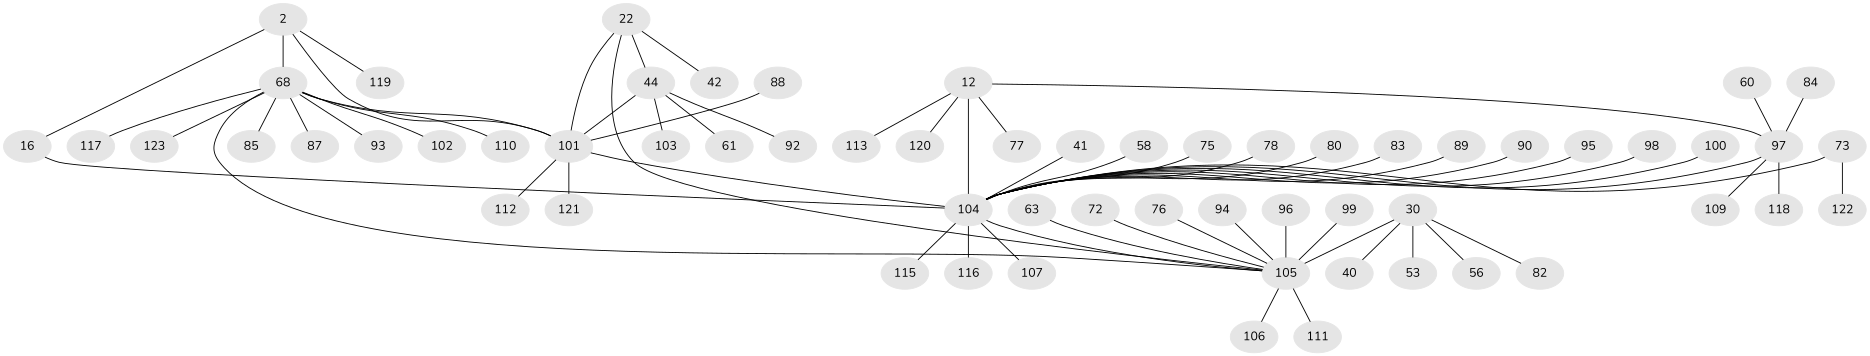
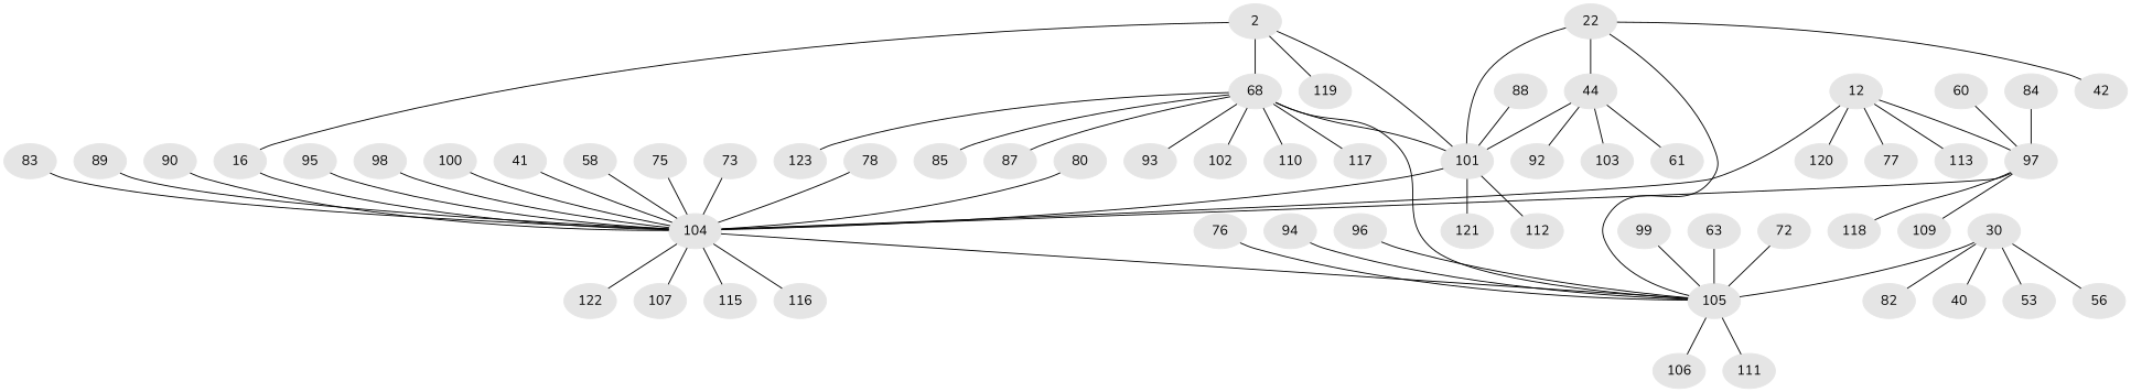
  graph {
    fontname=Nunito
    node [color=gray90 fontname=Nunito style=filled]
    edge [fontname=Nunito]
    2 [super="+1"]
    16 [super="+15"]
    68 [super="+67"]
    101 [super="+36+21+48+51+70+71+81"]
    119 [super="+114"]
    104 [super="+57+39+69+91"]
    105 [super="+28+29+32+50+54+55"]
    85 [super="+79"]
    87
    93
    102
    110
    117
    123
    112
    121
    12 [super="+11"]
    77
    97 [super="+8+45"]
    113
    120
    109 [super="+38"]
    118
    107
    115
    116
    122 [super="+108"]
    22 [super="+20"]
    n29 [label=44 super="+23"]
    42
    61
    92 [super="+46"]
    103 [super="+59"]
    106
    111 [super="+65"]
    30 [super="+26+25"]
    40
    53
    56
    82
    41
    58
    60
    63
    72
    73
    75
    76 [super="+64"]
    78
    80
    83 [super="+74"]
    84
    88
    89 [super="+52"]
    90
    94
    95 [super="+31"]
    96
    98
    99 [super="+86"]
    100
    2 -- 16
    2 -- 68 [weight=8]
    2 -- 101
    2 -- 119
    16 -- 104 [weight=8]
    68 -- 101
    68 -- 105 [weight=2]
    68 -- 85
    68 -- 87
    68 -- 93
    68 -- 102
    68 -- 110
    68 -- 117
    68 -- 123
    101 -- 104 [weight=2]
    101 -- 112
    101 -- 121
    104 -- 105 [weight=3]
    104 -- 107
    104 -- 115
    104 -- 116
-   73 -- 122
+   104 -- 122
    105 -- 106
    105 -- 111
    12 -- 104 [weight=5]
    12 -- 77
    12 -- 97 [weight=4]
    12 -- 113
    12 -- 120
    97 -- 104 [weight=4]
    97 -- 109
    97 -- 118
    22 -- 101 [weight=4]
    22 -- 105
    22 -- n29 [weight=4]
    22 -- 42
    n29 -- 101 [weight=4]
    n29 -- 61
    n29 -- 92
    n29 -- 103
    30 -- 105 [weight=9]
    30 -- 40
    30 -- 53
    30 -- 56
    30 -- 82
    41 -- 104
    58 -- 104
    60 -- 97
    63 -- 105
    72 -- 105
    73 -- 104
    75 -- 104
    76 -- 105
    78 -- 104
    80 -- 104
    83 -- 104
    84 -- 97
    88 -- 101
    89 -- 104
    90 -- 104
    94 -- 105
    95 -- 104
    96 -- 105
    98 -- 104
    99 -- 105
    100 -- 104
  }
